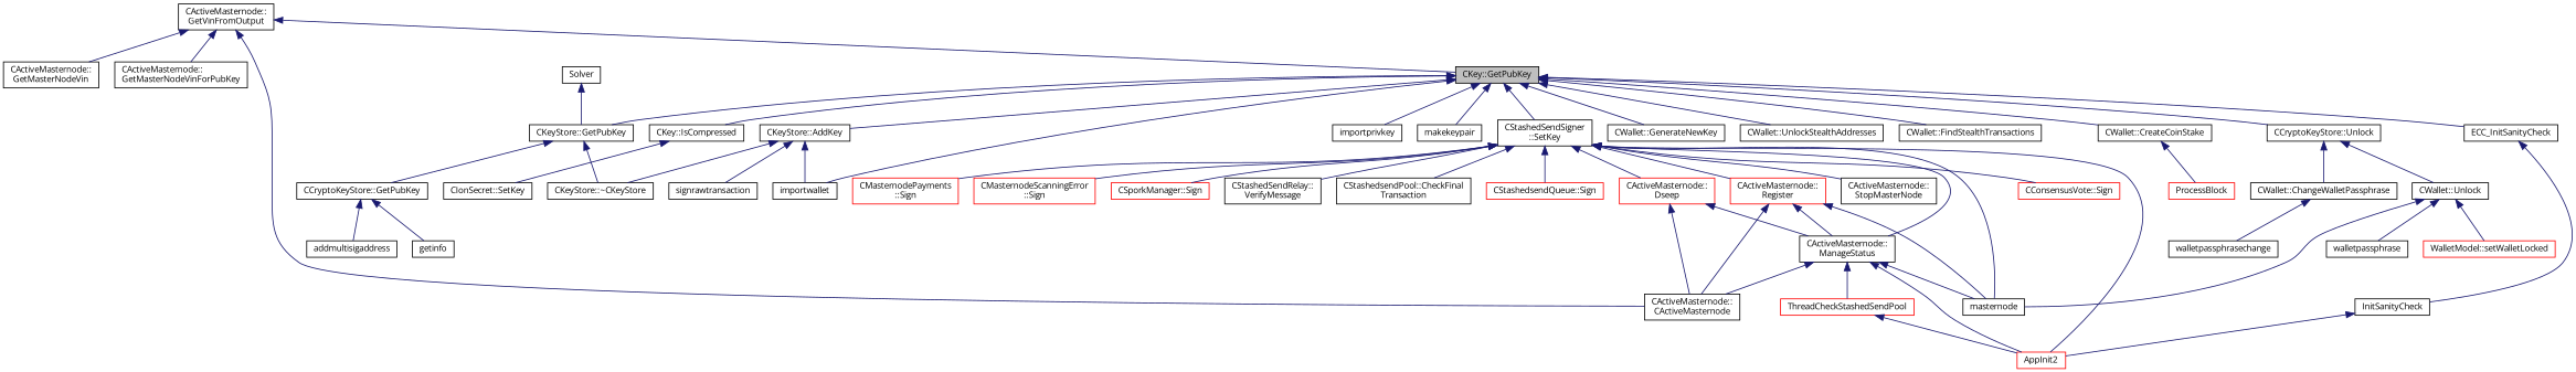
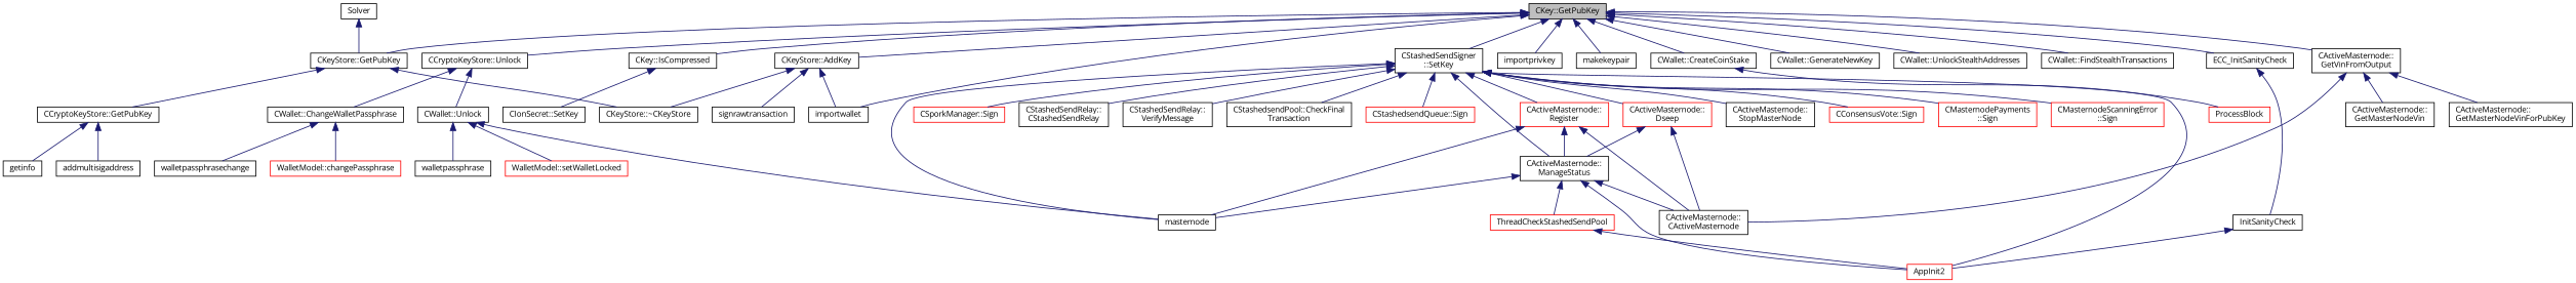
  digraph {
    fontname="Open Sans"
    rankdir=TB
    node [color=black fillcolor=white fontname="Open Sans" fontsize=10 shape=record style=filled]
    edge [color=midnightblue dir=back fontname="Open Sans" fontsize=10 labelfontname=Helvetica labelfontsize=10 style=solid]
    n1 [fillcolor=grey75 fontcolor=black height=0.2 label="CKey::GetPubKey" width=0.4]
    n2 [height=0.2 label="CActiveMasternode::\lGetVinFromOutput" width=0.4]
    n3 [height=0.2 label="CCryptoKeyStore::Unlock" width=0.4]
    n4 [height=0.2 label=ECC_InitSanityCheck width=0.4]
    n5 [height=0.2 label="CKey::IsCompressed" width=0.4]
    n6 [height=0.2 label="CKeyStore::GetPubKey" width=0.4]
    n7 [height=0.2 label="CKeyStore::AddKey" width=0.4]
    n8 [height=0.2 label=importwallet width=0.4]
    n9 [height=0.2 label=importprivkey width=0.4]
    n10 [height=0.2 label=makekeypair width=0.4]
    n11 [height=0.2 label="CStashedSendSigner\l::SetKey" width=0.4]
    n12 [height=0.2 label="CWallet::GenerateNewKey" width=0.4]
    n13 [height=0.2 label="CWallet::UnlockStealthAddresses" width=0.4]
    n14 [height=0.2 label="CWallet::FindStealthTransactions" width=0.4]
    n15 [height=0.2 label="CWallet::CreateCoinStake" width=0.4]
    n16 [height=0.2 label="CActiveMasternode::\lGetMasterNodeVin" width=0.4]
    n17 [height=0.2 label="CActiveMasternode::\lGetMasterNodeVinForPubKey" width=0.4]
    n18 [height=0.2 label="CActiveMasternode::\lCActiveMasternode" width=0.4]
    n19 [height=0.2 label="CWallet::Unlock" width=0.4]
    n20 [height=0.2 label="CWallet::ChangeWalletPassphrase" width=0.4]
    n21 [height=0.2 label=InitSanityCheck width=0.4]
    n22 [height=0.2 label="CIonSecret::SetKey" width=0.4]
    n23 [height=0.2 label="CCryptoKeyStore::GetPubKey" width=0.4]
    n24 [height=0.2 label="CKeyStore::~CKeyStore" width=0.4]
    n25 [height=0.2 label=signrawtransaction width=0.4]
    n26 [height=0.2 label=masternode width=0.4]
    n27 [color=red height=0.2 label=AppInit2 width=0.4]
    n28 [height=0.2 label="CActiveMasternode::\lManageStatus" width=0.4]
    n29 [height=0.2 label="CActiveMasternode::\lStopMasterNode" width=0.4]
    n30 [color=red height=0.2 label="CActiveMasternode::\lDseep" width=0.4]
    n31 [color=red height=0.2 label="CActiveMasternode::\lRegister" width=0.4]
    n32 [color=red height=0.2 label="CConsensusVote::Sign" width=0.4]
    n33 [color=red height=0.2 label="CMasternodePayments\l::Sign" width=0.4]
    n34 [color=red height=0.2 label="CMasternodeScanningError\l::Sign" width=0.4]
    n35 [color=red height=0.2 label="CSporkManager::Sign" width=0.4]
+   n36 [height=0.2 label="CStashedSendRelay::\lCStashedSendRelay" width=0.4]
    n37 [height=0.2 label="CStashedSendRelay::\lVerifyMessage" width=0.4]
    n38 [height=0.2 label="CStashedsendPool::CheckFinal\lTransaction" width=0.4]
    n39 [color=red height=0.2 label="CStashedsendQueue::Sign" width=0.4]
    n40 [color=red height=0.2 label=ProcessBlock width=0.4]
    n41 [color=red height=0.2 label="WalletModel::setWalletLocked" width=0.4]
    n42 [height=0.2 label=walletpassphrase width=0.4]
+   n43 [color=red height=0.2 label="WalletModel::changePassphrase" width=0.4]
    n44 [height=0.2 label=walletpassphrasechange width=0.4]
    n45 [height=0.2 label=getinfo width=0.4]
    n46 [height=0.2 label=addmultisigaddress width=0.4]
    n47 [height=0.2 label=Solver width=0.4]
    n48 [color=red height=0.2 label=ThreadCheckStashedSendPool width=0.4]
-   n2 -> n1
+   n1 -> n2
    n1 -> n3
    n1 -> n4
    n1 -> n5
    n1 -> n6
    n1 -> n7
    n1 -> n8
    n1 -> n9
    n1 -> n10
    n1 -> n11
    n1 -> n12
    n1 -> n13
    n1 -> n14
    n1 -> n15
    n2 -> n16
    n2 -> n17
    n2 -> n18
    n3 -> n19
    n3 -> n20
    n4 -> n21
    n5 -> n22
    n6 -> n23
    n6 -> n24
    n7 -> n8
    n7 -> n24
    n7 -> n25
    n11 -> n26
    n11 -> n27
    n11 -> n28
    n11 -> n29
    n11 -> n30
    n11 -> n31
    n11 -> n32
    n11 -> n33
    n11 -> n34
    n11 -> n35
+   n11 -> n36
    n11 -> n37
    n11 -> n38
    n11 -> n39
    n15 -> n40
    n19 -> n26
    n19 -> n41
    n19 -> n42
+   n20 -> n43
    n20 -> n44
    n21 -> n27
    n23 -> n45
    n23 -> n46
    n28 -> n18
    n28 -> n26
    n28 -> n27
    n28 -> n48
    n30 -> n18
    n30 -> n28
    n31 -> n18
    n31 -> n26
    n31 -> n28
    n47 -> n6
    n48 -> n27
  }
